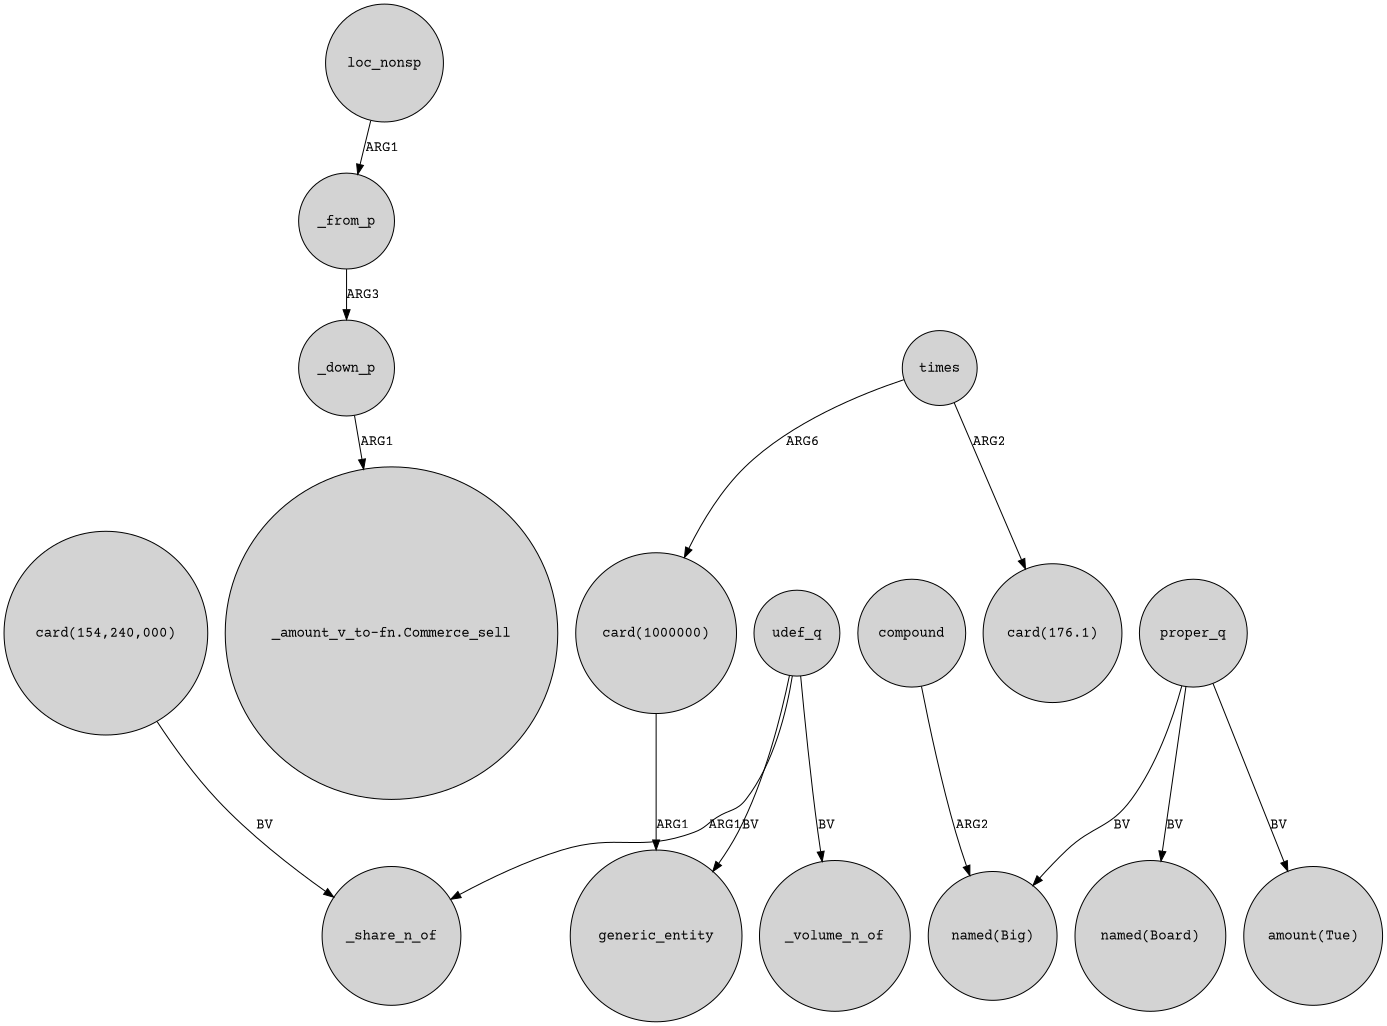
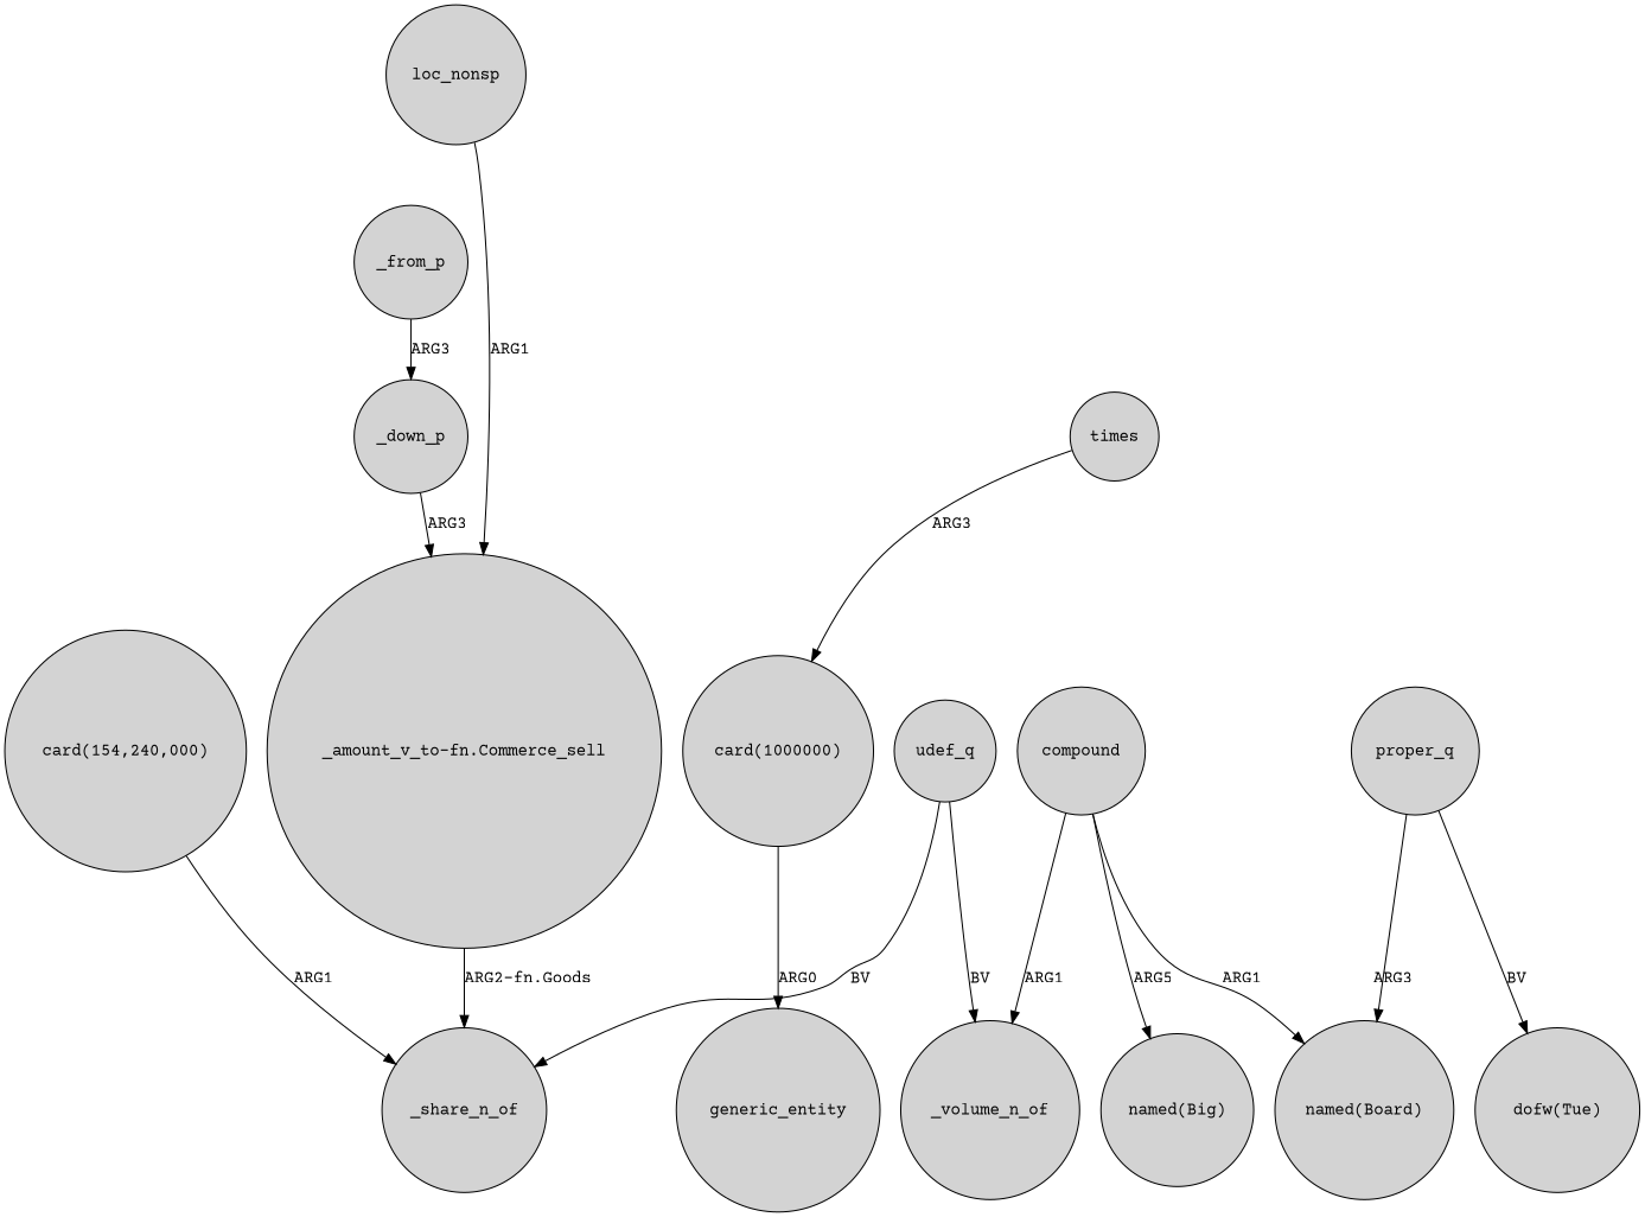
  digraph {
    fontname="Courier Prime"
    node [fontname="Courier Prime" shape=circle style=filled]
    edge [fontname="Courier Prime"]
    loc_nonsp
    _from_p
    _down_p
    "_amount_v_to-fn.Commerce_sell"
    compound
    _volume_n_of
    "named(Big)"
    "named(Board)"
    _share_n_of
    times
    "card(1000000)"
-   "card(176.1)"
    generic_entity
    udef_q
    "card(154,240,000)"
    proper_q
-   "dofw(Tue)" [label="amount(Tue)"]
-   loc_nonsp -> _from_p [label=ARG1]
+   "dofw(Tue)"
+   loc_nonsp -> "_amount_v_to-fn.Commerce_sell" [label=ARG1]
    _from_p -> _down_p [label=ARG3]
-   _down_p -> "_amount_v_to-fn.Commerce_sell" [label=ARG1]
-   compound -> "named(Big)" [label=ARG2]
-   times -> "card(1000000)" [label=ARG6]
-   times -> "card(176.1)" [label=ARG2]
-   "card(1000000)" -> generic_entity [label=ARG1]
+   _down_p -> "_amount_v_to-fn.Commerce_sell" [label=ARG3]
+   "_amount_v_to-fn.Commerce_sell" -> _share_n_of [label="ARG2-fn.Goods"]
+   compound -> _volume_n_of [label=ARG1]
+   compound -> "named(Big)" [label=ARG5]
+   compound -> "named(Board)" [label=ARG1]
+   times -> "card(1000000)" [label=ARG3]
+   "card(1000000)" -> generic_entity [label=ARG0]
    udef_q -> _volume_n_of [label=BV]
-   udef_q -> _share_n_of [label=ARG1]
-   udef_q -> generic_entity [label=BV]
-   "card(154,240,000)" -> _share_n_of [label=BV]
-   proper_q -> "named(Big)" [label=BV]
-   proper_q -> "named(Board)" [label=BV]
+   udef_q -> _share_n_of [label=BV]
+   "card(154,240,000)" -> _share_n_of [label=ARG1]
+   proper_q -> "named(Board)" [label=ARG3]
    proper_q -> "dofw(Tue)" [label=BV]
  }
